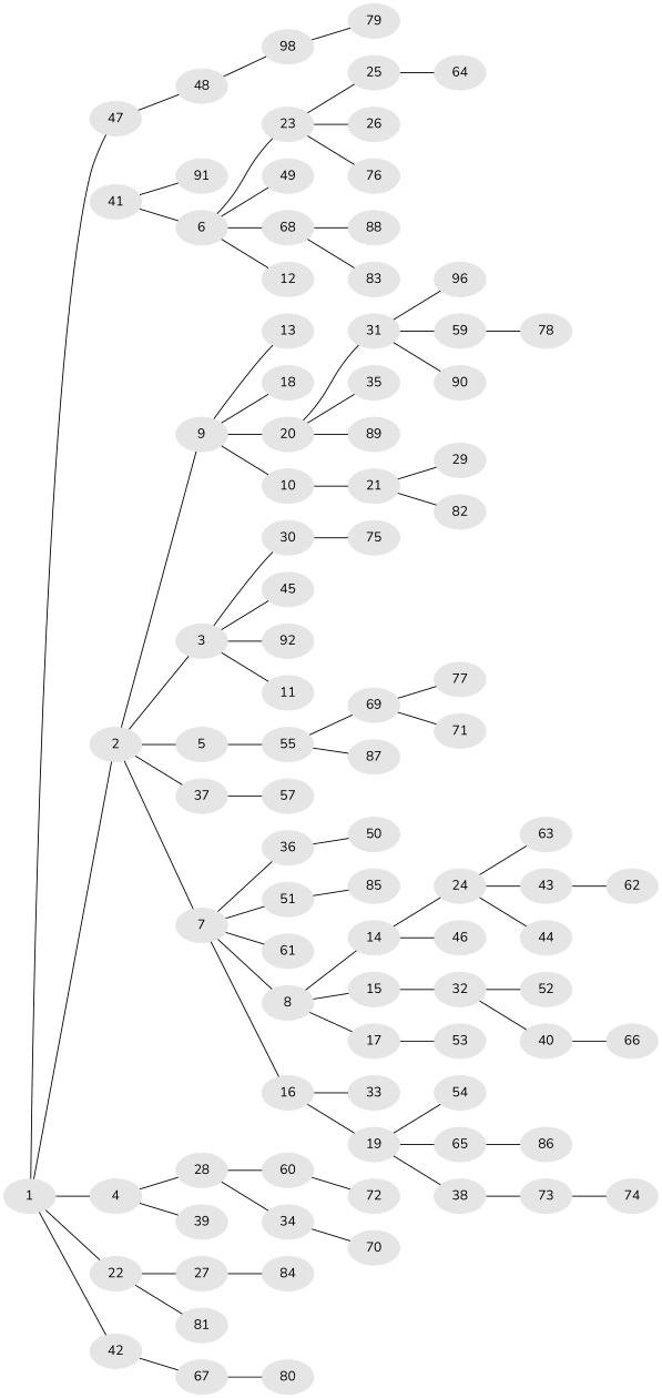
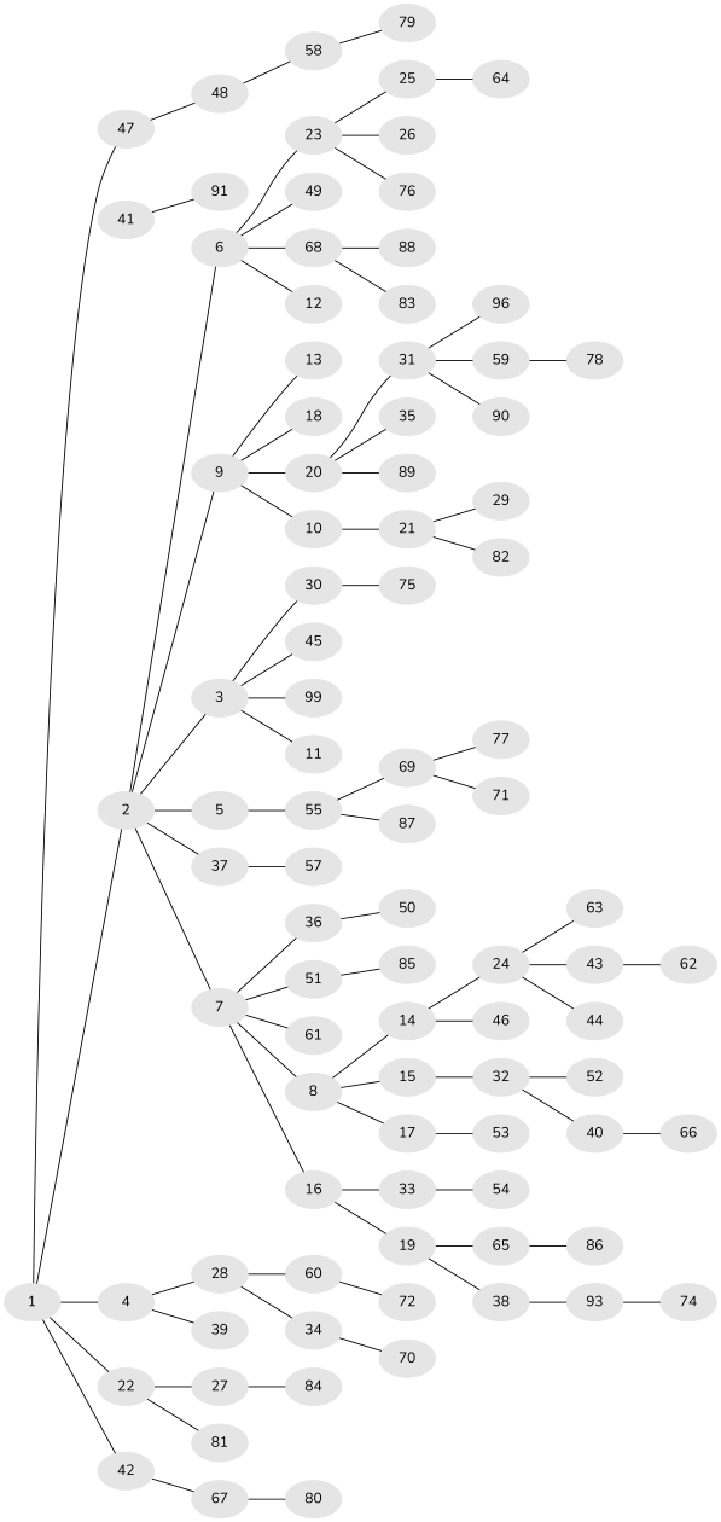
  graph {
    fontname=Nunito
    rankdir=LR
    node [color=gray90 fontname=Nunito style=filled]
    edge [fontname=Nunito]
    1
    2
    4
    22
    42
    47
    3
    5
    6
    7
    9
    37
    28
    39
    27
    81
    67
    48
    11
    30
    45
-   92
+   92 [label=99]
    55
    12
    23
    49
    68
    8
    16
    36
    51
    61
    10
    13
    18
    20
    57
    75
    34
    60
    69
    87
    25
    26
    76
    83
    88
    14
    15
    17
    19
    33
    50
    85
    24
    46
    32
    53
    41
    91
    21
    31
    35
    89
    29
    82
    43
    44
    63
    40
    52
    38
    65
    54
-   73
+   73 [label=93]
    86
    n77 [label=96]
    59
    90
    84
    64
    62
    70
    72
    78
    66
    74
    80
-   58 [label=98]
+   58
    79
    71
    77
    1 -- 2
    1 -- 4
    1 -- 22
    1 -- 42
    1 -- 47
    2 -- 3
    2 -- 5
-   41 -- 6
+   2 -- 6
    2 -- 7
    2 -- 9
    2 -- 37
    4 -- 28
    4 -- 39
    22 -- 27
    22 -- 81
    42 -- 67
    47 -- 48
    3 -- 11
    3 -- 30
    3 -- 45
    3 -- 92
    5 -- 55
    6 -- 12
    6 -- 23
    6 -- 49
    6 -- 68
    7 -- 8
    7 -- 16
    7 -- 36
    7 -- 51
    7 -- 61
    9 -- 10
    9 -- 13
    9 -- 18
    9 -- 20
    37 -- 57
    28 -- 34
    28 -- 60
    27 -- 84
    67 -- 80
    48 -- 58
    30 -- 75
    55 -- 69
    55 -- 87
    23 -- 25
    23 -- 26
    23 -- 76
    68 -- 83
    68 -- 88
    8 -- 14
    8 -- 15
    8 -- 17
    16 -- 19
    16 -- 33
    36 -- 50
    51 -- 85
    10 -- 21
    20 -- 31
    20 -- 35
    20 -- 89
    34 -- 70
    60 -- 72
    69 -- 71
    69 -- 77
    25 -- 64
    14 -- 24
    14 -- 46
    15 -- 32
    17 -- 53
    19 -- 38
    19 -- 65
-   19 -- 54
+   33 -- 54
    24 -- 43
    24 -- 44
    24 -- 63
    32 -- 40
    32 -- 52
    41 -- 91
    21 -- 29
    21 -- 82
    31 -- n77
    31 -- 59
    31 -- 90
    43 -- 62
    40 -- 66
    38 -- 73
    65 -- 86
    73 -- 74
    59 -- 78
    58 -- 79
  }
